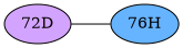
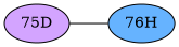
  graph {
    rankdir=LR
    node [style=radial]
-   "75D" [fillcolor="#D3A4FF" label="72D"]
+   "75D" [fillcolor="#D3A4FF"]
    "76H" [fillcolor="#66B3FF"]
    "75D" -- "76H" [penwidth=1]
  }
